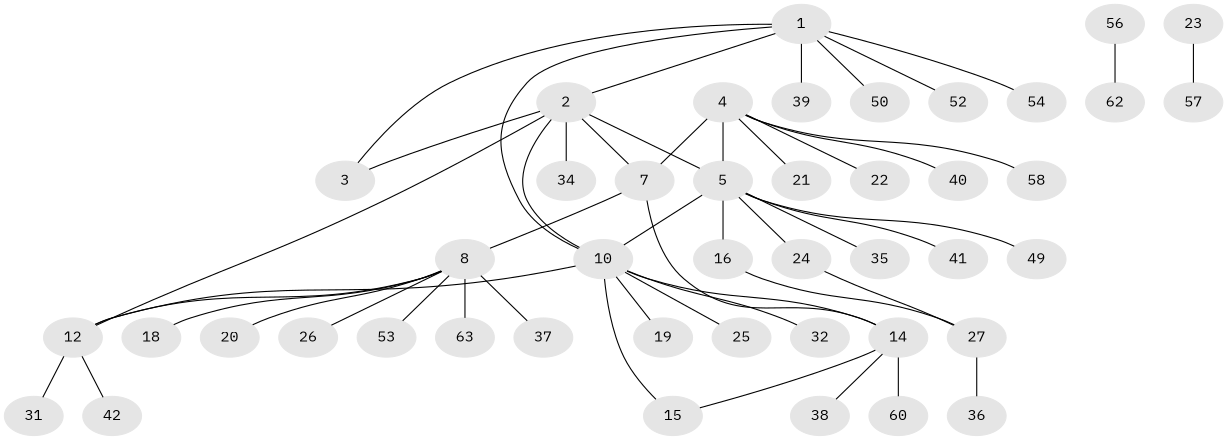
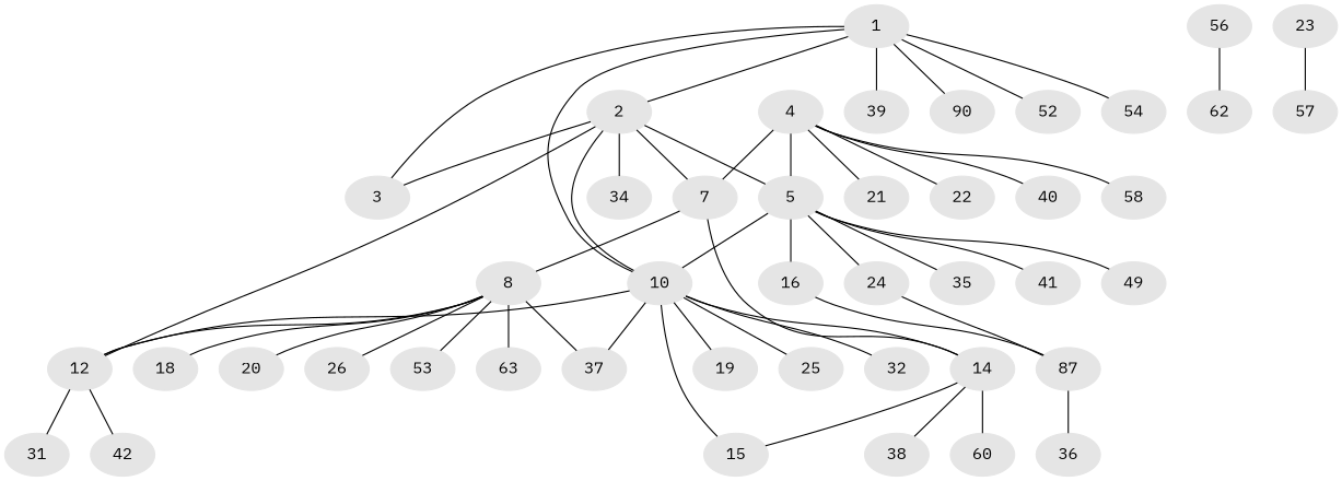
  graph {
    fontname="IBM Plex Mono"
    node [color=gray90 fontname="IBM Plex Mono" style=filled]
    edge [fontname="IBM Plex Mono"]
    1 [super="+29"]
    2 [super="+11"]
    3
    10 [super="+13"]
    39 [super="+45"]
-   50
+   50 [label=90]
    52
    54
    5 [super="+6"]
    7
    12 [super="+17"]
    34 [super="+55"]
    14 [super="+33"]
    37
    15
    19 [super="+51"]
    25
    32 [super="+46"]
    56
    62
    16
    24 [super="+28"]
    35 [super="+43"]
    41
    49
    8 [super="+9"]
    31 [super="+59"]
    42 [super="+48"]
    4 [super="+30"]
    21
    22
    40
    58
-   27 [super="+44"]
+   27 [super="+44" label=87]
    18
    20
    26
    53
    63
    38
    60
    23
    57
    36
    1 -- 2
    1 -- 3
    1 -- 10
    1 -- 39
    1 -- 50
    1 -- 52
    1 -- 54
    2 -- 3
    2 -- 10
    2 -- 5
    2 -- 7
    2 -- 12
    2 -- 34
    10 -- 12
    10 -- 14
+   10 -- 37
    10 -- 15
    10 -- 19
    10 -- 25
    10 -- 32
    5 -- 10 [weight=2]
    5 -- 16
    5 -- 24
    5 -- 35
    5 -- 41
    5 -- 49
    7 -- 14
    7 -- 8 [weight=2]
    12 -- 31
    12 -- 42
    14 -- 15
    14 -- 38
    14 -- 60
    56 -- 62
    16 -- 27
    24 -- 27
    8 -- 12
    8 -- 37
    8 -- 18
    8 -- 20
    8 -- 26
    8 -- 53
    8 -- 63
    4 -- 5 [weight=2]
    4 -- 7
    4 -- 21
    4 -- 22
    4 -- 40
    4 -- 58
    27 -- 36
    23 -- 57
  }
